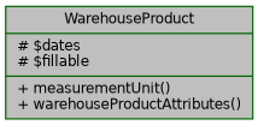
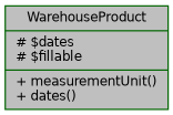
  digraph {
-   n1 [color=darkgreen fillcolor=grey75 fontcolor=black fontname=Helvetica fontsize=10 height=0.2 label="{WarehouseProduct\n|# $dates\l# $fillable\l|+ measurementUnit()\l+ warehouseProductAttributes()\l}" shape=record style=filled width=0.4]
+   n1 [color=darkgreen fillcolor=grey75 fontcolor=black fontname=Helvetica fontsize=10 height=0.2 label="{WarehouseProduct\n|# $dates\l# $fillable\l|+ measurementUnit()\l+ dates()\l}" shape=record style=filled width=0.4]
  }
